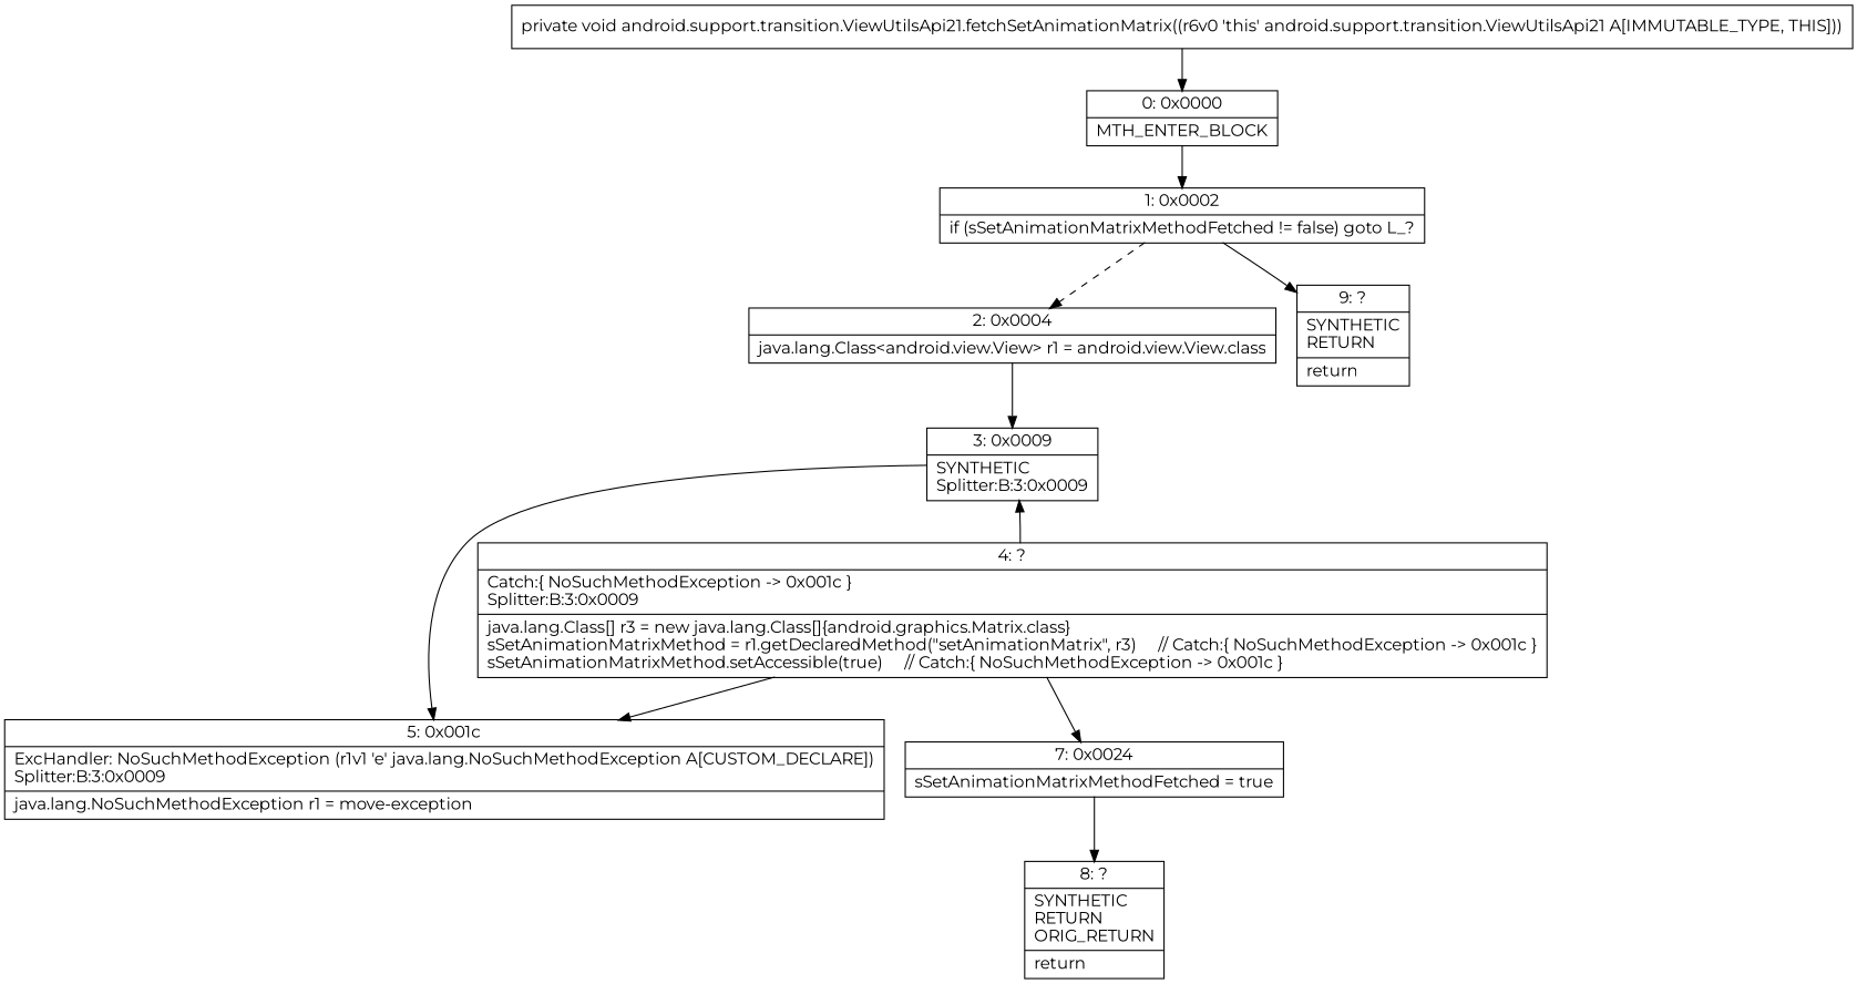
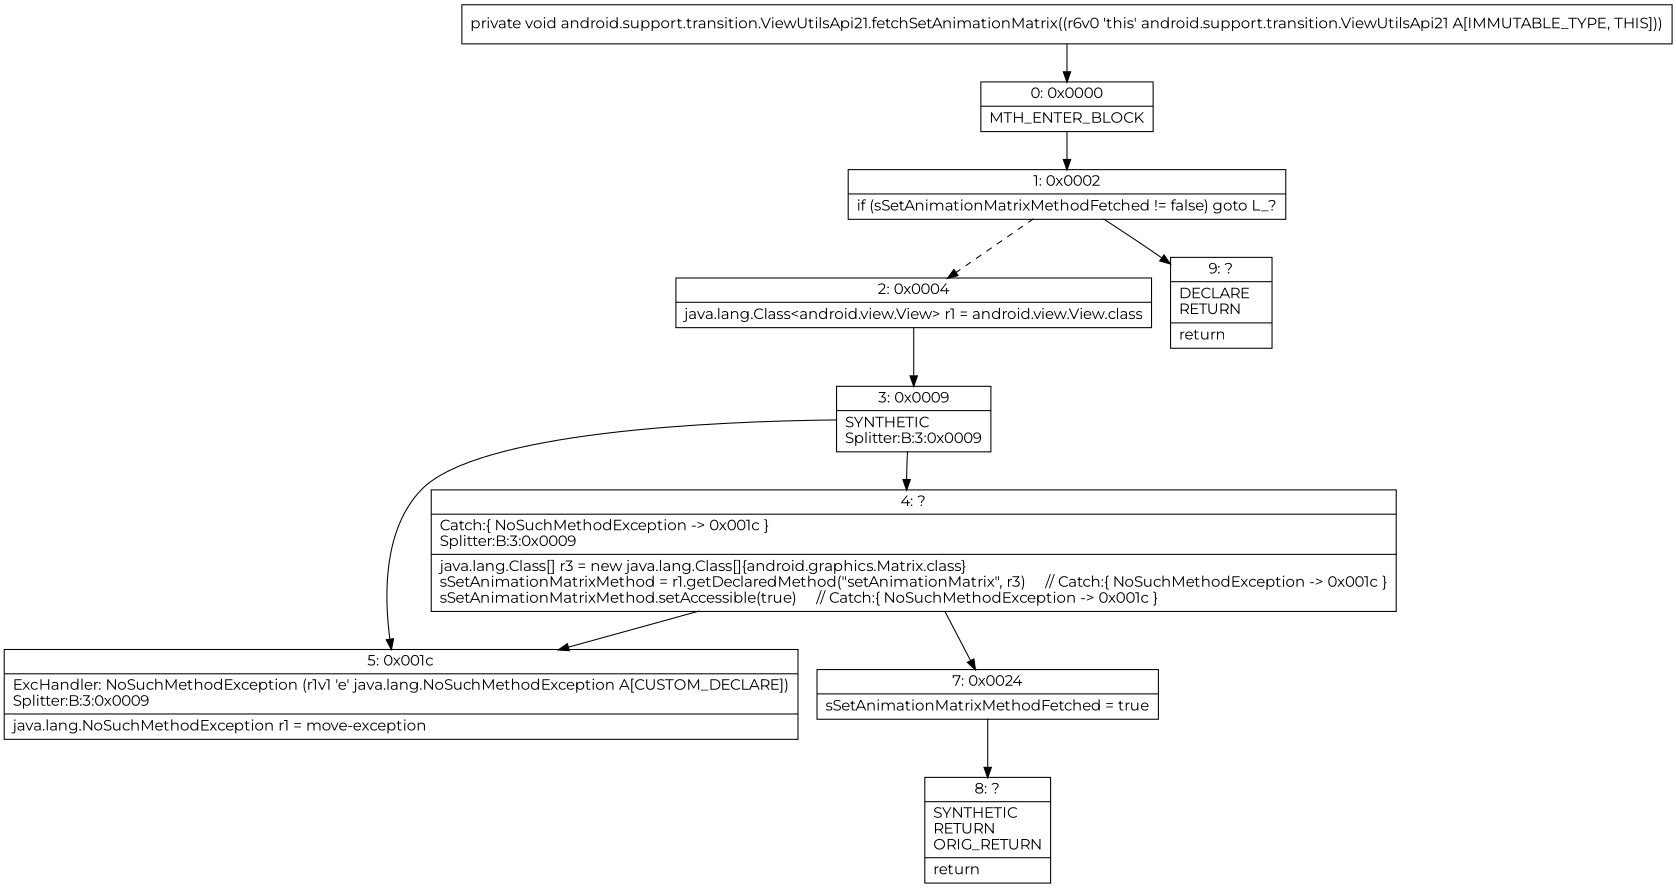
  digraph {
    fontname=Montserrat
    node [fontname=Montserrat shape=record]
    edge [fontname=Montserrat]
    n1 [label="{0\:\ 0x0000|MTH_ENTER_BLOCK\l}"]
    n2 [label="{1\:\ 0x0002|if (sSetAnimationMatrixMethodFetched != false) goto L_?\l}"]
    n3 [label="{2\:\ 0x0004|java.lang.Class\<android.view.View\> r1 = android.view.View.class\l}"]
-   n4 [label="{9\:\ ?|SYNTHETIC\lRETURN\l|return\l}"]
+   n4 [label="{9\:\ ?|DECLARE\lRETURN\l|return\l}"]
    n5 [label="{3\:\ 0x0009|SYNTHETIC\lSplitter:B:3:0x0009\l}"]
    n6 [label="{4\:\ ?|Catch:\{ NoSuchMethodException \-\> 0x001c \}\lSplitter:B:3:0x0009\l|java.lang.Class[] r3 = new java.lang.Class[]\{android.graphics.Matrix.class\}\lsSetAnimationMatrixMethod = r1.getDeclaredMethod(\"setAnimationMatrix\", r3)     \/\/ Catch:\{ NoSuchMethodException \-\> 0x001c \}\lsSetAnimationMatrixMethod.setAccessible(true)     \/\/ Catch:\{ NoSuchMethodException \-\> 0x001c \}\l}"]
    n7 [label="{5\:\ 0x001c|ExcHandler: NoSuchMethodException (r1v1 'e' java.lang.NoSuchMethodException A[CUSTOM_DECLARE])\lSplitter:B:3:0x0009\l|java.lang.NoSuchMethodException r1 = move\-exception\l}"]
    n8 [label="{7\:\ 0x0024|sSetAnimationMatrixMethodFetched = true\l}"]
    n9 [label="{8\:\ ?|SYNTHETIC\lRETURN\lORIG_RETURN\l|return\l}"]
    n10 [label="{private void android.support.transition.ViewUtilsApi21.fetchSetAnimationMatrix((r6v0 'this' android.support.transition.ViewUtilsApi21 A[IMMUTABLE_TYPE, THIS])) }"]
    n1 -> n2
    n2 -> n3 [style=dashed]
    n2 -> n4
    n3 -> n5
-   n6 -> n5
+   n5 -> n6
    n5 -> n7
    n6 -> n7
    n6 -> n8
    n8 -> n9
    n10 -> n1
  }
